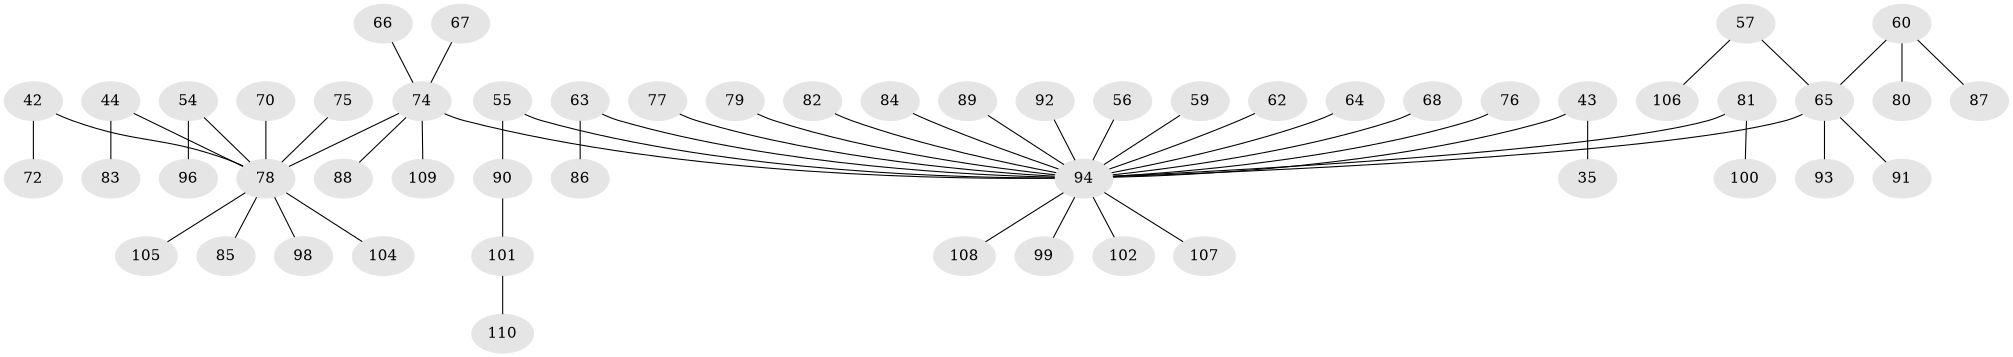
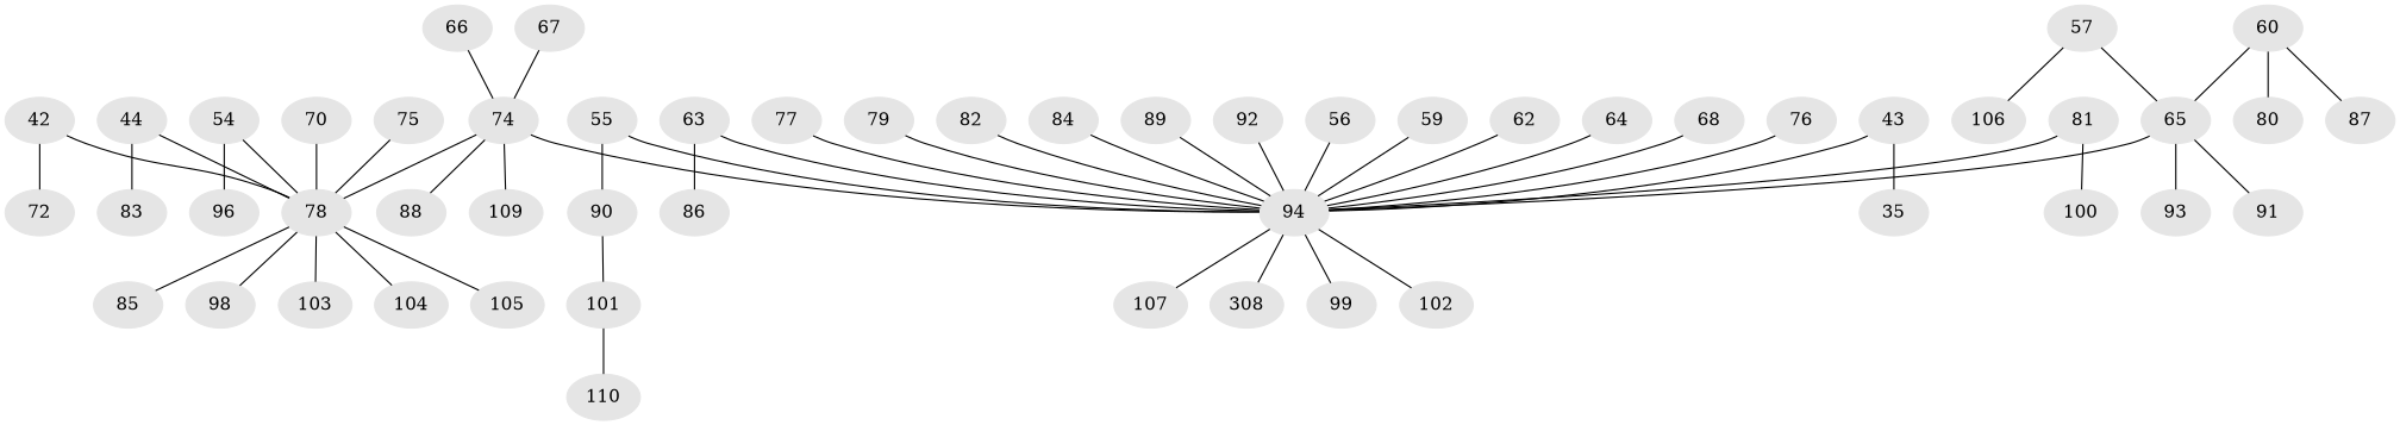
  graph {
    node [color=gray90 style=filled]
    42
    72
    78 [super="+52+49+71+69"]
    85
    98
+   103
    104
    105
    44
    83
    54
    96
    55
    90
    94 [super="+20+58+31+48+37+51+34+35+38+46+53+50"]
    101
    99 [super="+14"]
    102
    107
-   108
+   108 [label=308]
    56
    65 [super="+32+26"]
    91
    93
    57
    106
    59
    60
    80
    87
    62
    63
    86
    64
    74 [super="+61"]
    88
    109
    66
    67
    68
    70
    n42 [label=43]
    n43 [label=35]
    75
    76
    77
    79
    81
    100
    82
    84
    89
    110
    92
    42 -- 72
    42 -- 78
    78 -- 85
    78 -- 98
+   78 -- 103
    78 -- 104
    78 -- 105
    44 -- 78
    44 -- 83
    54 -- 78
    54 -- 96
    55 -- 90
    55 -- 94
    90 -- 101
    94 -- 99
    94 -- 102
    94 -- 107
    94 -- 108
    101 -- 110
    56 -- 94
    65 -- 94
    65 -- 91
    65 -- 93
    57 -- 65
    57 -- 106
    59 -- 94
    60 -- 65
    60 -- 80
    60 -- 87
    62 -- 94
    63 -- 94
    63 -- 86
    64 -- 94
    74 -- 78
    74 -- 94
    74 -- 88
    74 -- 109
    66 -- 74
    67 -- 74
    68 -- 94
    70 -- 78
    n42 -- 94
    n42 -- n43
    75 -- 78
    76 -- 94
    77 -- 94
    79 -- 94
    81 -- 94
    81 -- 100
    82 -- 94
    84 -- 94
    89 -- 94
    92 -- 94
  }
